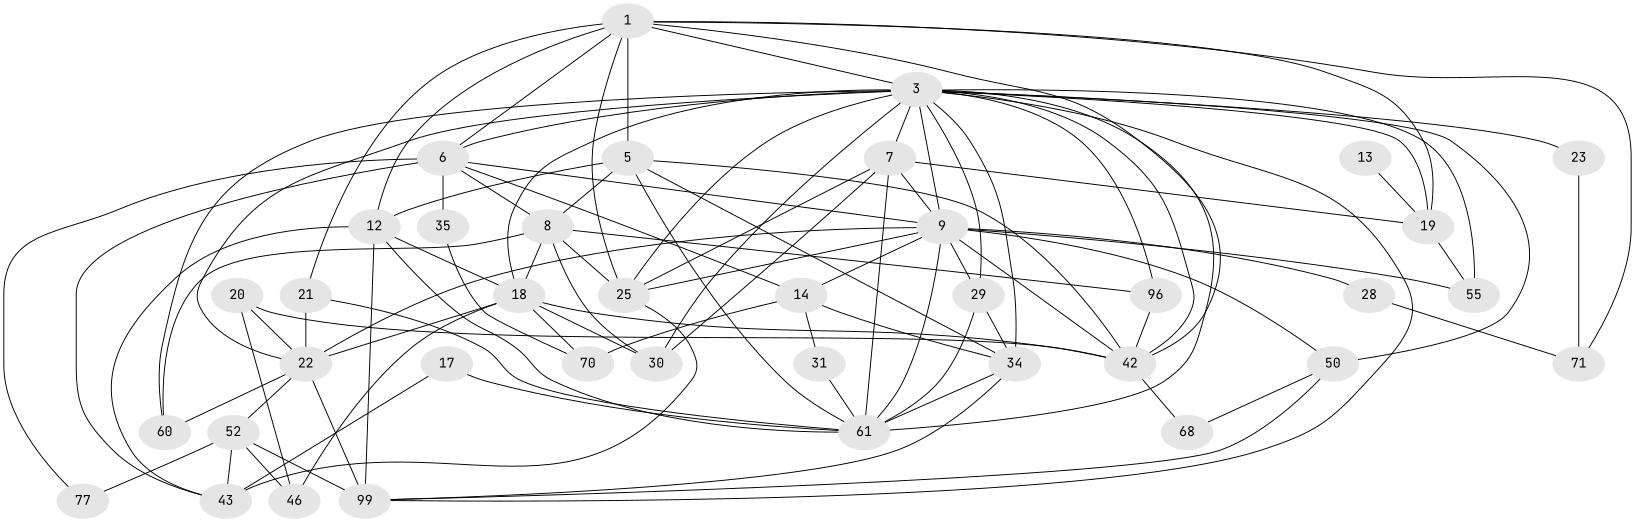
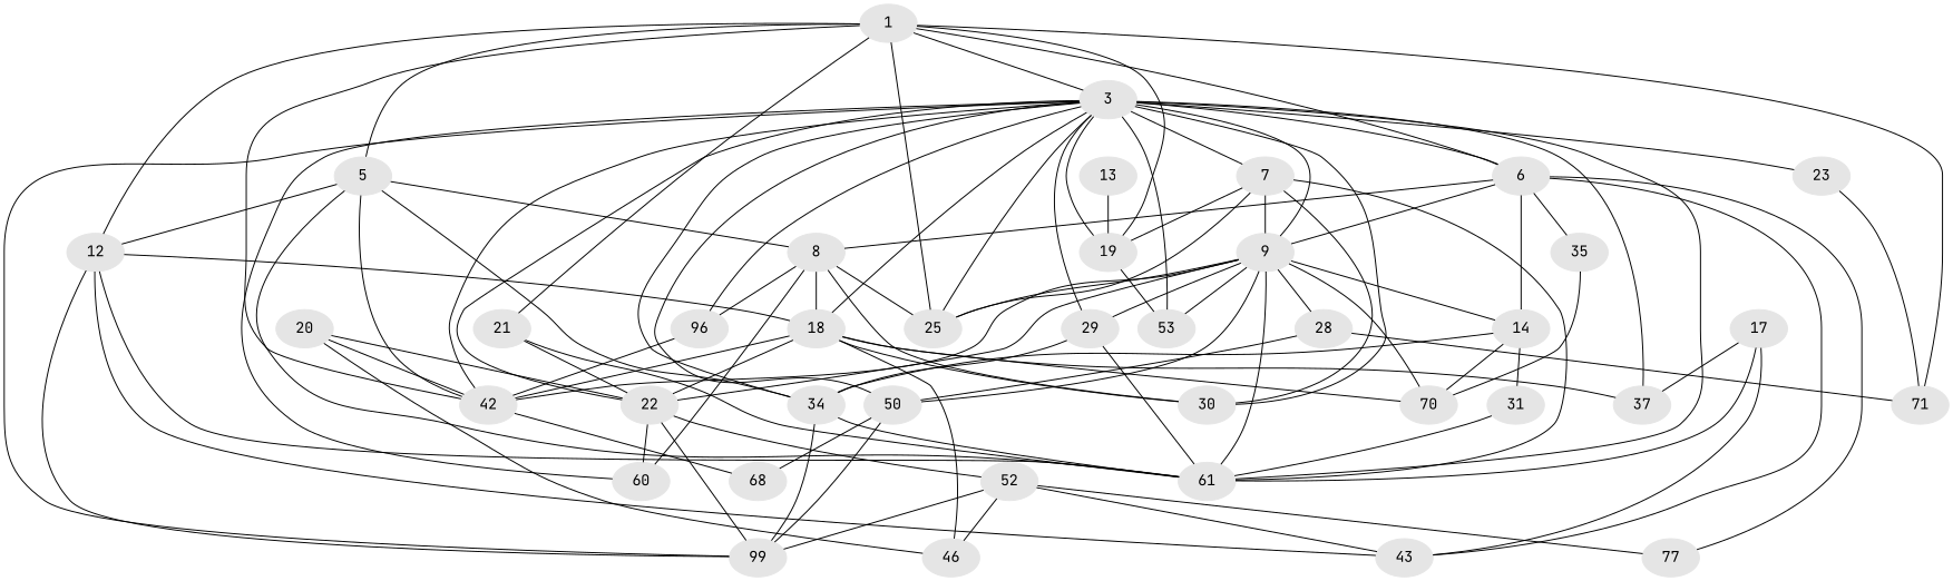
  graph {
    fontname="JetBrains Mono"
    node [color=gray90 fontname="JetBrains Mono" style=filled]
    edge [fontname="JetBrains Mono"]
    1 [super="+2+44"]
    3 [super="+33+4"]
    5 [super="+39"]
    6 [super="+66"]
    12 [super="+54"]
    19 [super="+67"]
    21
    25
    42 [super="+56"]
    71
    7 [super="+76+15"]
    9 [super="+10+16+52"]
    18 [super="+40"]
    22 [super="+51+36"]
    23
    n16 [label=96]
    29
    30 [super="+47+41+65"]
    34
-   53 [label=55]
+   37 [super="+69"]
+   53
    n22 [label=99]
    60
    61 [super="+64"]
    50
    8 [super="+11"]
    14 [super="+45"]
    35
    43 [super="+78"]
    77
    68
    28
    70
    13
    46
    n36 [label=52]
    31
    17
    20
    1 -- 3
    1 -- 5
    1 -- 6
    1 -- 12
    1 -- 19
    1 -- 21
    1 -- 25
    1 -- 42
    1 -- 71
    3 -- 6
    3 -- 19
    3 -- 25 [weight=2]
    3 -- 42
    3 -- 7 [weight=2]
    3 -- 9 [weight=2]
    3 -- 18
    3 -- 22
    3 -- 23
    3 -- n16
    3 -- 29
    3 -- 30 [weight=3]
    3 -- 34
+   3 -- 37 [weight=4]
    3 -- 53
    3 -- n22
    3 -- 60
    3 -- 61
    3 -- 50
    5 -- 12
    5 -- 42
    5 -- 34
    5 -- 61
    5 -- 8
    6 -- 9
    6 -- 8
    6 -- 14
    6 -- 35
    6 -- 43
    6 -- 77
    12 -- 18
    12 -- n22
    12 -- 61
    12 -- 43
    19 -- 53 [weight=2]
    21 -- 22
    21 -- 61
-   25 -- 43
    42 -- 68
    7 -- 19
    7 -- 25
    7 -- 9
    7 -- 30
    7 -- 61
    9 -- 25
    9 -- 42
    9 -- 22
    9 -- 29
    9 -- 53
    9 -- 61
    9 -- 50
    9 -- 14
    9 -- 28
+   9 -- 70
    18 -- 42
    18 -- 22
    18 -- 30
+   18 -- 37
    18 -- 70
    18 -- 46
    22 -- n22
    22 -- 60
    22 -- n36
    23 -- 71
    n16 -- 42
    29 -- 34
    29 -- 61
    34 -- n22
    34 -- 61
    50 -- n22
    50 -- 68
    8 -- 25
    8 -- 18
    8 -- n16
    8 -- 30
    8 -- 60
    14 -- 34
    14 -- 70
    14 -- 31
    35 -- 70
    28 -- 71
+   28 -- 50
    13 -- 19
    n36 -- n22
    n36 -- 43
    n36 -- 77
    n36 -- 46
    31 -- 61
+   17 -- 37
    17 -- 61
    17 -- 43
    20 -- 42
    20 -- 22
    20 -- 46
  }
